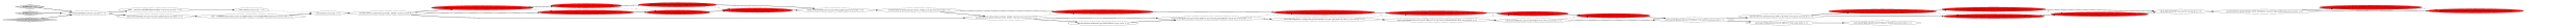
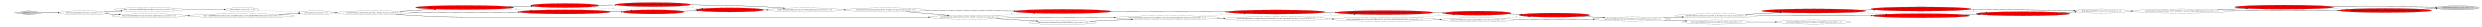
  digraph {
    fontname="Playfair Display"
    rankdir=LR
    node [fillcolor=white fontname="Playfair Display" shape=ellipse style=filled]
    edge [fontname="Playfair Display" style=bold]
    n1 [fillcolor=red label="Assert.assertEquals(cache.getCurrentChildren(\"/test\").keySet(),ImmutableSet.of())@@@8@@@['1', '0', '0']"]
    n2 [fillcolor=red label="assertEquals(cache.getCurrentChildren(\"/test\").keySet(),ImmutableSet.of())@@@8@@@['0', '1', '0']"]
    n3 [fillcolor=red label="Assert.assertNull(cache.getCurrentChildren(\"/t\"))@@@9@@@['1', '0', '0']"]
    n4 [fillcolor=red label="assertNull(cache.getCurrentChildren(\"/t\"))@@@9@@@['0', '1', '0']"]
    n5 [fillcolor=red label="Assert.assertNull(cache.getCurrentChildren(\"/testing\"))@@@10@@@['1', '0', '0']"]
    n6 [fillcolor=red label="assertNull(cache.getCurrentChildren(\"/testing\"))@@@10@@@['0', '1', '0']"]
    n7 [label="Assert.assertEquals(cache.getCurrentChildren(\"/test/one\").keySet(),ImmutableSet.of())@@@12@@@['1', '0', '1']"]
    n8 [label="Assert.assertNull(cache.getCurrentChildren(\"/test/o\"))@@@13@@@['1', '0', '1']"]
    n9 [fillcolor=red label="assertNull(cache.getCurrentChildren(\"/test/o\"))@@@16@@@['0', '1', '0']"]
    n10 [label="Assert.assertNull(cache.getCurrentChildren(\"/test/onely\"))@@@14@@@['1', '1', '1']"]
    n11 [fillcolor=red label="assertNull(cache.getCurrentChildren(\"/test/onely\"))@@@17@@@['0', '1', '0']"]
    n12 [label="assertEvent(TreeCacheEvent.Type.NODE_UPDATED,\"/test/one\")@@@19@@@['1', '1', '0']"]
    n13 [fillcolor=red label="assertEquals(cache.getCurrentChildren(\"/test\").keySet(),ImmutableSet.of(\"one\"))@@@20@@@['0', '1', '0']"]
    n14 [fillcolor=red label="Assert.assertEquals(cache.getCurrentChildren(\"/test\").keySet(),ImmutableSet.of(\"one\"))@@@20@@@['1', '0', '0']"]
    n15 [fillcolor=red label="assertEquals(new String(cache.getCurrentData(\"/test/one\").getData()),\"sup!\")@@@21@@@['0', '1', '0']"]
    n16 [fillcolor=red label="Assert.assertEquals(new String(cache.getCurrentData(\"/test/one\").getData()),\"sup!\")@@@21@@@['1', '0', '0']"]
    n17 [label="client.delete().forPath(\"/test/one\")@@@22@@@['1', '1', '0']"]
    n18 [label="assertEvent(TreeCacheEvent.Type.NODE_REMOVED,\"/test/one\",\"sup!\".getBytes())@@@23@@@['1', '1', '0']"]
-   n19 [fillcolor=lightgray label="testBasics['0', '1', '0']" shape=diamond]
    n20 [label="client.create().forPath(\"/test\")@@@3@@@['1', '1', '1']"]
    n21 [label="cache = newTreeCacheWithListeners(client,\"/test\")@@@4@@@['1', '1', '0']"]
    n22 [label="client.create().forPath(\"/test/one\",\"hey there\".getBytes())@@@4@@@['0', '0', '1']"]
    n23 [label="client.create().forPath(\"/test/one\",\"hey there\".getBytes())@@@11@@@['1', '1', '0']"]
    n24 [fillcolor=red label="Assert.assertEquals(cache.getCurrentChildren(\"/test\").keySet(),ImmutableSet.of())@@@24@@@['1', '0', '0']"]
    n25 [fillcolor=red label="assertEquals(cache.getCurrentChildren(\"/test\").keySet(),ImmutableSet.of())@@@24@@@['0', '1', '0']"]
    n26 [label="cache.start()@@@6@@@['1', '1', '1']"]
    n27 [label="assertEvent(TreeCacheEvent.Type.NODE_ADDED,\"/test\")@@@7@@@['1', '1', '1']"]
    n28 [label="assertEvent(TreeCacheEvent.Type.NODE_ADDED,\"/test/one\")@@@8@@@['1', '0', '1']"]
    n29 [label="Assert.assertNull(cache.getCurrentChildren(\"/t\"))@@@15@@@['0', '0', '1']"]
    n30 [label="Assert.assertNull(cache.getCurrentChildren(\"/testing\"))@@@16@@@['0', '0', '1']"]
    n31 [fillcolor=red label="assertEquals(cache.getCurrentChildren(\"/test\").keySet(),ImmutableSet.of(\"one\"))@@@13@@@['0', '1', '0']"]
    n32 [label="Assert.assertEquals(cache.getCurrentChildren(\"/test\").keySet(),ImmutableSet.of(\"one\"))@@@10@@@['1', '0', '1']"]
    n33 [label="assertEvent(TreeCacheEvent.Type.INITIALIZED)@@@9@@@['0', '0', '1']"]
    n34 [fillcolor=red label="assertEquals(new String(cache.getCurrentData(\"/test/one\").getData()),\"hey there\")@@@14@@@['0', '1', '0']"]
    n35 [label="Assert.assertEquals(new String(cache.getCurrentData(\"/test/one\").getData()),\"hey there\")@@@11@@@['1', '0', '1']"]
    n36 [fillcolor=lightgray label="testBasics['1', '0', '0']" shape=diamond]
    n37 [label="assertEvent(TreeCacheEvent.Type.NODE_ADDED,\"/test/one\")@@@12@@@['1', '1', '0']"]
    n38 [fillcolor=red label="assertEquals(cache.getCurrentChildren(\"/test/one\").keySet(),ImmutableSet.of())@@@15@@@['0', '1', '0']"]
+   n39 [fillcolor=lightgray label="assertNoMoreEvents()@@@25@@@['1', '1', '0']"]
    n40 [label="cache = buildWithListeners(TreeCache.newBuilder(client,\"/test\").disableZkWatches(true))@@@5@@@['0', '0', '1']"]
    n41 [label="cache.start()@@@5@@@['1', '1', '0']"]
-   n42 [fillcolor=lightgray label="testBasicsWithNoZkWatches['0', '0', '1']" shape=diamond]
    n1 -> n2 [label=0 style=dashed]
    n1 -> n3
    n2 -> n4
    n3 -> n4 [label=0 style=dashed]
    n3 -> n5
    n4 -> n6
    n5 -> n6 [label=0 style=dashed]
    n5 -> n23
    n6 -> n23
    n7 -> n8
    n7 -> n9 [label=0 style=dashed]
    n8 -> n10
    n8 -> n11 [label=0 style=dashed]
    n9 -> n11
    n10 -> n12
    n10 -> n29
    n11 -> n10
    n12 -> n13
    n12 -> n14
    n13 -> n15
    n14 -> n13 [label=0 style=dashed]
    n14 -> n16
    n15 -> n17
    n16 -> n15 [label=0 style=dashed]
    n16 -> n17
    n17 -> n18
    n18 -> n24
    n18 -> n25
-   n19 -> n20
    n20 -> n21
    n20 -> n22
    n21 -> n41
    n22 -> n40
    n23 -> n37
    n24 -> n25 [label=0 style=dashed]
+   n24 -> n39
+   n25 -> n39
    n26 -> n27
    n27 -> n1
    n27 -> n2
    n27 -> n28
    n28 -> n31 [label=0 style=dashed]
    n28 -> n32
    n28 -> n33
    n29 -> n30
    n31 -> n34
    n32 -> n34 [label=0 style=dashed]
    n32 -> n35
    n33 -> n32
    n34 -> n38
    n35 -> n7
    n35 -> n38 [label=0 style=dashed]
    n36 -> n20
    n37 -> n28
    n37 -> n31
    n38 -> n9
    n40 -> n26
    n41 -> n26 [style=dashed]
-   n42 -> n20
  }
